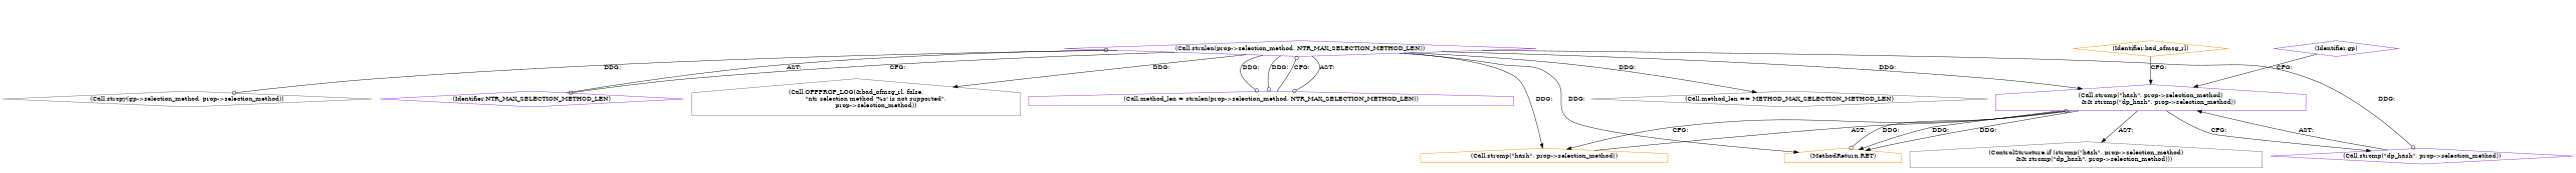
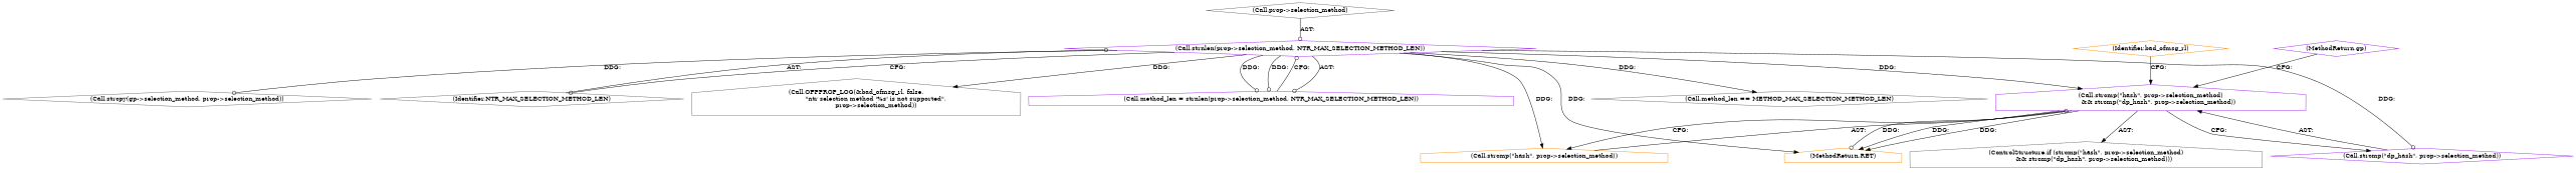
  digraph {
    node [color=purple shape=diamond]
    edge [arrowhead=normal]
    n1 [label="(Call,strcmp(\"hash\", prop->selection_method)\n        && strcmp(\"dp_hash\", prop->selection_method))" shape=house]
    n2 [color=darkorange label="(Call,strcmp(\"hash\", prop->selection_method))" shape=house]
    n3 [color=darkorange label="(MethodReturn,RET)" shape=house]
    n4 [color=gray40 label="(ControlStructure,if (strcmp(\"hash\", prop->selection_method)\n        && strcmp(\"dp_hash\", prop->selection_method)))" shape=house]
    n5 [label="(Call,strcmp(\"dp_hash\", prop->selection_method))"]
    n6 [label="(Call,strnlen(prop->selection_method, NTR_MAX_SELECTION_METHOD_LEN))"]
    n7 [color=gray40 label="(Call,method_len == METHOD_MAX_SELECTION_METHOD_LEN)"]
    n8 [color=gray40 label="(Call,strcpy(gp->selection_method, prop->selection_method))"]
-   n9 [label="(Identifier,NTR_MAX_SELECTION_METHOD_LEN)"]
+   n9 [color=gray40 label="(Identifier,NTR_MAX_SELECTION_METHOD_LEN)"]
    n10 [color=gray40 label="(Call,OFPPROP_LOG(&bad_ofmsg_rl, false,\n                    \"ntr selection method '%s' is not supported\",\n                    prop->selection_method))" shape=house]
    n11 [label="(Call,method_len = strnlen(prop->selection_method, NTR_MAX_SELECTION_METHOD_LEN))" shape=house]
+   n12 [color=gray40 label="(Call,prop->selection_method)"]
    n13 [color=darkorange label="(Identifier,bad_ofmsg_rl)"]
-   n14 [label="(Identifier,gp)"]
+   n14 [label="(MethodReturn,gp)"]
    n1 -> n2 [label="CFG: "]
    n1 -> n3 [label="DDG: "]
    n1 -> n3 [arrowhead=odot label="DDG: "]
    n1 -> n3 [label="DDG: "]
    n1 -> n4 [label="AST: "]
    n1 -> n5 [label="CFG: "]
    n2 -> n1 [arrowhead=odot label="AST: "]
    n5 -> n1 [label="AST: "]
    n6 -> n1 [label="DDG: "]
    n6 -> n2 [label="DDG: "]
    n6 -> n3 [label="DDG: "]
    n6 -> n5 [arrowhead=odot label="DDG: "]
    n6 -> n7 [label="DDG: "]
    n6 -> n8 [arrowhead=odot label="DDG: "]
    n6 -> n9 [arrowhead=odot label="CFG: "]
    n6 -> n10 [label="DDG: "]
    n6 -> n11 [arrowhead=odot label="AST: "]
    n6 -> n11 [arrowhead=odot label="DDG: "]
    n6 -> n11 [arrowhead=odot label="DDG: "]
    n9 -> n6 [arrowhead=odot label="AST: "]
    n11 -> n6 [arrowhead=odot label="CFG: "]
+   n12 -> n6 [arrowhead=odot label="AST: "]
    n13 -> n1 [label="CFG: "]
    n14 -> n1 [label="CFG: "]
  }
